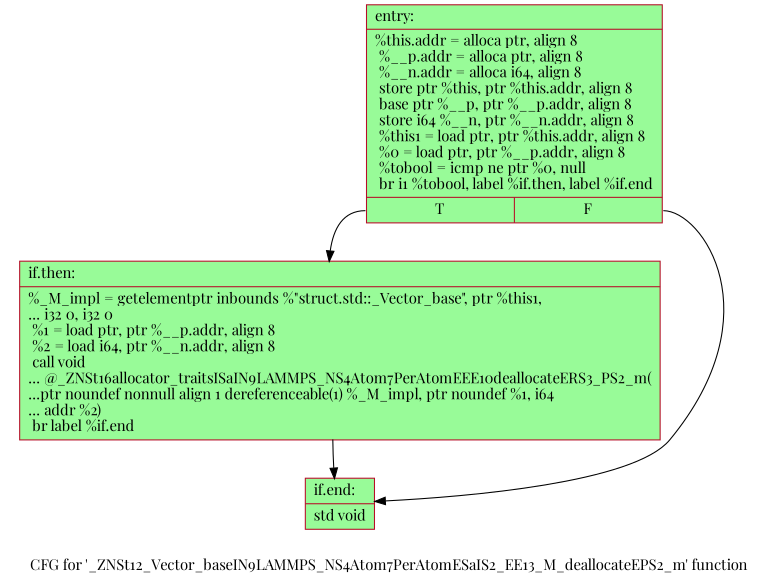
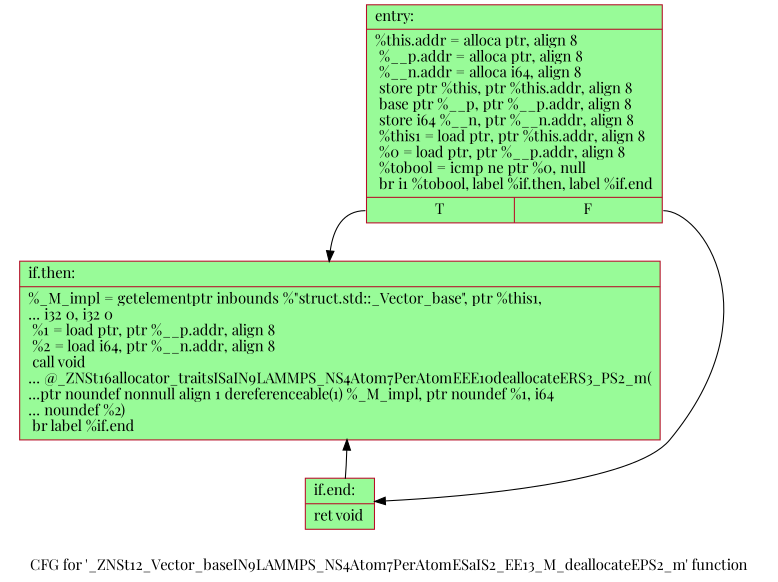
  digraph {
    fontname="Playfair Display"
    label="CFG for '_ZNSt12_Vector_baseIN9LAMMPS_NS4Atom7PerAtomESaIS2_EE13_M_deallocateEPS2_m' function"
    node [color="#b70d28ff" fillcolor=palegreen fontname="Playfair Display" shape=record style=filled]
    edge [fontname="Playfair Display"]
    n1 [label="{entry:\l|  %this.addr = alloca ptr, align 8\l  %__p.addr = alloca ptr, align 8\l  %__n.addr = alloca i64, align 8\l  store ptr %this, ptr %this.addr, align 8\l  base ptr %__p, ptr %__p.addr, align 8\l  store i64 %__n, ptr %__n.addr, align 8\l  %this1 = load ptr, ptr %this.addr, align 8\l  %0 = load ptr, ptr %__p.addr, align 8\l  %tobool = icmp ne ptr %0, null\l  br i1 %tobool, label %if.then, label %if.end\l|{<s0>T|<s1>F}}"]
-   n2 [label="{if.then:\l|  %_M_impl = getelementptr inbounds %\"struct.std::_Vector_base\", ptr %this1,\l... i32 0, i32 0\l  %1 = load ptr, ptr %__p.addr, align 8\l  %2 = load i64, ptr %__n.addr, align 8\l  call void\l... @_ZNSt16allocator_traitsISaIN9LAMMPS_NS4Atom7PerAtomEEE10deallocateERS3_PS2_m(\l...ptr noundef nonnull align 1 dereferenceable(1) %_M_impl, ptr noundef %1, i64\l... addr %2)\l  br label %if.end\l}"]
-   n3 [label="{if.end:\l|  std void\l}"]
+   n2 [label="{if.then:\l|  %_M_impl = getelementptr inbounds %\"struct.std::_Vector_base\", ptr %this1,\l... i32 0, i32 0\l  %1 = load ptr, ptr %__p.addr, align 8\l  %2 = load i64, ptr %__n.addr, align 8\l  call void\l... @_ZNSt16allocator_traitsISaIN9LAMMPS_NS4Atom7PerAtomEEE10deallocateERS3_PS2_m(\l...ptr noundef nonnull align 1 dereferenceable(1) %_M_impl, ptr noundef %1, i64\l... noundef %2)\l  br label %if.end\l}"]
+   n3 [label="{if.end:\l|  ret void\l}"]
    n1 -> n2 [tailport=s0]
    n1 -> n3 [tailport=s1]
-   n2 -> n3
+   n3 -> n2
  }
